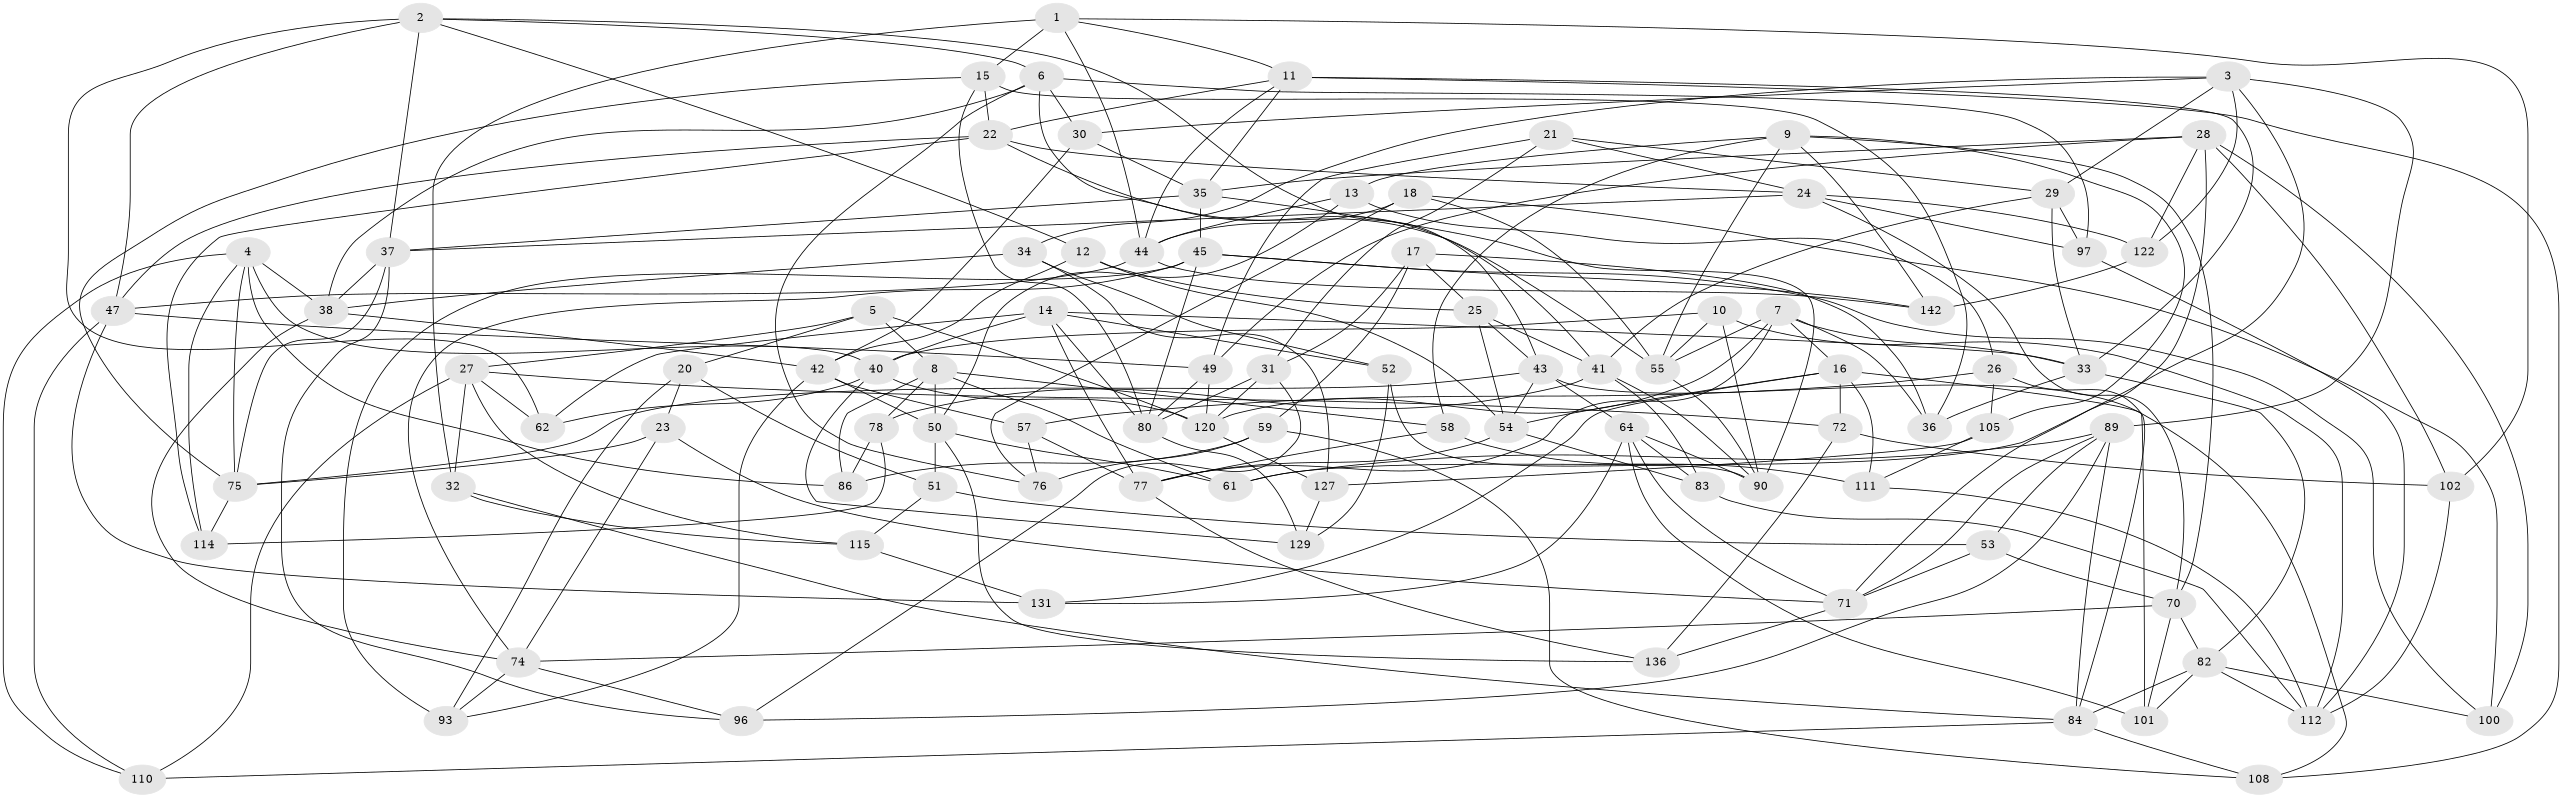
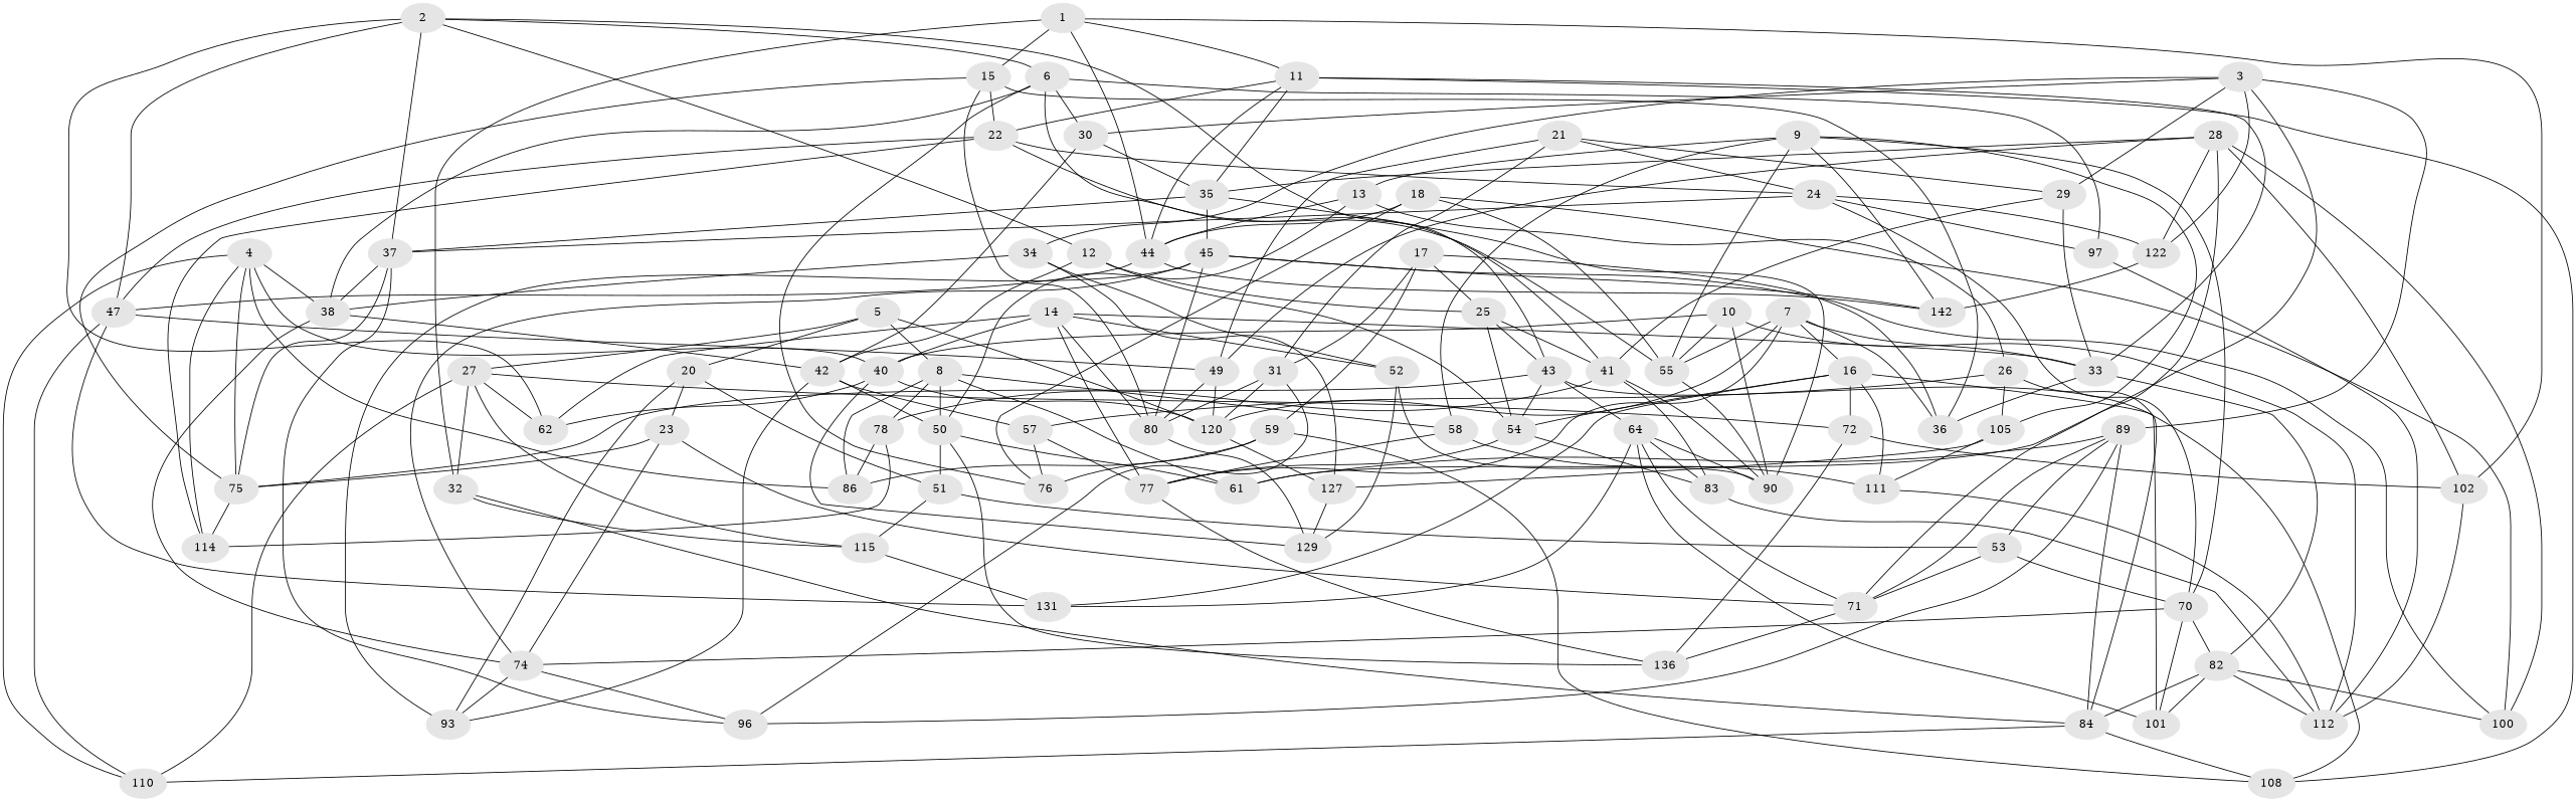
  graph {
    node [color=gray90 style=filled]
    1 [super="+92"]
    11 [super="+46"]
    15 [super="+88"]
    32
    44 [super="+65"]
    102
    33 [super="+134"]
    22 [super="+133"]
    35 [super="+113"]
    108
    75 [super="+116"]
    36
    80 [super="+81"]
    84 [super="+106"]
    115
    47 [super="+66"]
    142
    112 [super="+140"]
    2 [super="+19"]
    6 [super="+85"]
    12
    37 [super="+117"]
    43 [super="+79"]
    62
    30
    38 [super="+69"]
    41 [super="+67"]
    76
    97
    25 [super="+137"]
    42 [super="+126"]
    54 [super="+91"]
    96
    64 [super="+99"]
    110
    131
    49 [super="+89"]
    3 [super="+121"]
    29 [super="+94"]
    34
    n41 [label=89 super="+107"]
    61
    122
    52
    127
    71 [super="+125"]
    53
    4 [super="+123"]
    40 [super="+128"]
    86
    114
    74 [super="+138"]
    120 [super="+141"]
    129
    8 [super="+60"]
    50 [super="+104"]
    58
    78
    5
    20 [super="+103"]
    27 [super="+48"]
    23
    51
    93
    72
    90 [super="+132"]
    83
    7 [super="+56"]
    16 [super="+130"]
    55 [super="+63"]
    77 [super="+119"]
    101
    111
    82 [super="+109"]
    136
    9 [super="+73"]
    13
    70 [super="+98"]
    105
    26
    10
    24 [super="+68"]
    45 [super="+124"]
    57
    14 [super="+118"]
    17
    31 [super="+87"]
    59
    18
    100
    21 [super="+135"]
    28 [super="+95"]
    1 -- 11
    1 -- 15 [weight=2]
    1 -- 32
    1 -- 44
    1 -- 102
    11 -- 44
    11 -- 33
    11 -- 22
    11 -- 35
    11 -- 108
    15 -- 22
    15 -- 75
    15 -- 36
    15 -- 80
    32 -- 84
    32 -- 115
    44 -- 47
    44 -- 142
    102 -- 112
    33 -- 36
    33 -- 82
    22 -- 47
    22 -- 114
    22 -- 55
    22 -- 24
    35 -- 37
    35 -- 90
    35 -- 45
    75 -- 114
    80 -- 129
    84 -- 108
    84 -- 110
    115 -- 131
    47 -- 110
    47 -- 131
    47 -- 49
    2 -- 47
    2 -- 6
    2 -- 12
    2 -- 37
    2 -- 43
    2 -- 62
    6 -- 30
    6 -- 38
    6 -- 41
    6 -- 76
    6 -- 97
    12 -- 25
    12 -- 42
    12 -- 54
    37 -- 75
    37 -- 38
    37 -- 96
    43 -- 108
    43 -- 75
    43 -- 54
    43 -- 64
    30 -- 35
    30 -- 42
    38 -- 42
    38 -- 74
    41 -- 78
    41 -- 90
    41 -- 83
    97 -- 112
    25 -- 43
    25 -- 41
    25 -- 54
    42 -- 50
    42 -- 93
    42 -- 57
    54 -- 83
    54 -- 77
    64 -- 131
    64 -- 71
    64 -- 90
    64 -- 83
    64 -- 101
    49 -- 80
    49 -- 120
    3 -- 30
    3 -- 29
    3 -- 34
    3 -- n41
    3 -- 61
    3 -- 122
    29 -- 33
    29 -- 41
-   29 -- 97
    34 -- 38
    34 -- 52
    34 -- 127
    n41 -- 84
    n41 -- 96
    n41 -- 61
    n41 -- 71
    n41 -- 53
    122 -- 142
    52 -- 129
    52 -- 90
    127 -- 129
    71 -- 136
    53 -- 71
    53 -- 70
    4 -- 75
    4 -- 38
    4 -- 110
    4 -- 40
    4 -- 86
    4 -- 114
    40 -- 62
    40 -- 120
    40 -- 129
    74 -- 96
    74 -- 93
    120 -- 127
    8 -- 61
    8 -- 86
    8 -- 50
    8 -- 58
    8 -- 78
    50 -- 61
    50 -- 51
    50 -- 136
    58 -- 77
    58 -- 111
    78 -- 86
    78 -- 114
    5 -- 120
    5 -- 8
    5 -- 20
    5 -- 27
    20 -- 23
    20 -- 51
    20 -- 93
    27 -- 32
    27 -- 115
    27 -- 62
    27 -- 110
    27 -- 72
    23 -- 75
    23 -- 71
    23 -- 74
    51 -- 115
    51 -- 53
    72 -- 102
    72 -- 136
    83 -- 112
    7 -- 33
    7 -- 36
    7 -- 120
    7 -- 16
    7 -- 55
    7 -- 77
    16 -- 54
    16 -- 131
    16 -- 72
    16 -- 101
    16 -- 111
    55 -- 90
    77 -- 136
    111 -- 112
    82 -- 84
    82 -- 112
    82 -- 101
    82 -- 100
    9 -- 142
    9 -- 58
    9 -- 55
    9 -- 13
    9 -- 70
    9 -- 105
    13 -- 44
    13 -- 50
    13 -- 26
    70 -- 74
    70 -- 101
    70 -- 82
    105 -- 127
    105 -- 111
    26 -- 84
    26 -- 105
    26 -- 57
    10 -- 112
    10 -- 40
    10 -- 90
    10 -- 55
    24 -- 37
    24 -- 97
    24 -- 122
    24 -- 70
    45 -- 80
    45 -- 142
    45 -- 74
    45 -- 93
    45 -- 100
    57 -- 76
    57 -- 77
    14 -- 33
    14 -- 80
    14 -- 62
    14 -- 52
    14 -- 40
    14 -- 77
    17 -- 36
    17 -- 25
    17 -- 31
    17 -- 59
    31 -- 80
    31 -- 96
    31 -- 120
    59 -- 108
    59 -- 76
    59 -- 86
    18 -- 44
    18 -- 76
    18 -- 55
    18 -- 100
    21 -- 49 [weight=2]
    21 -- 29 [weight=2]
    21 -- 24
    21 -- 31
    28 -- 102
    28 -- 35
    28 -- 49
    28 -- 122
    28 -- 71
    28 -- 100
  }
